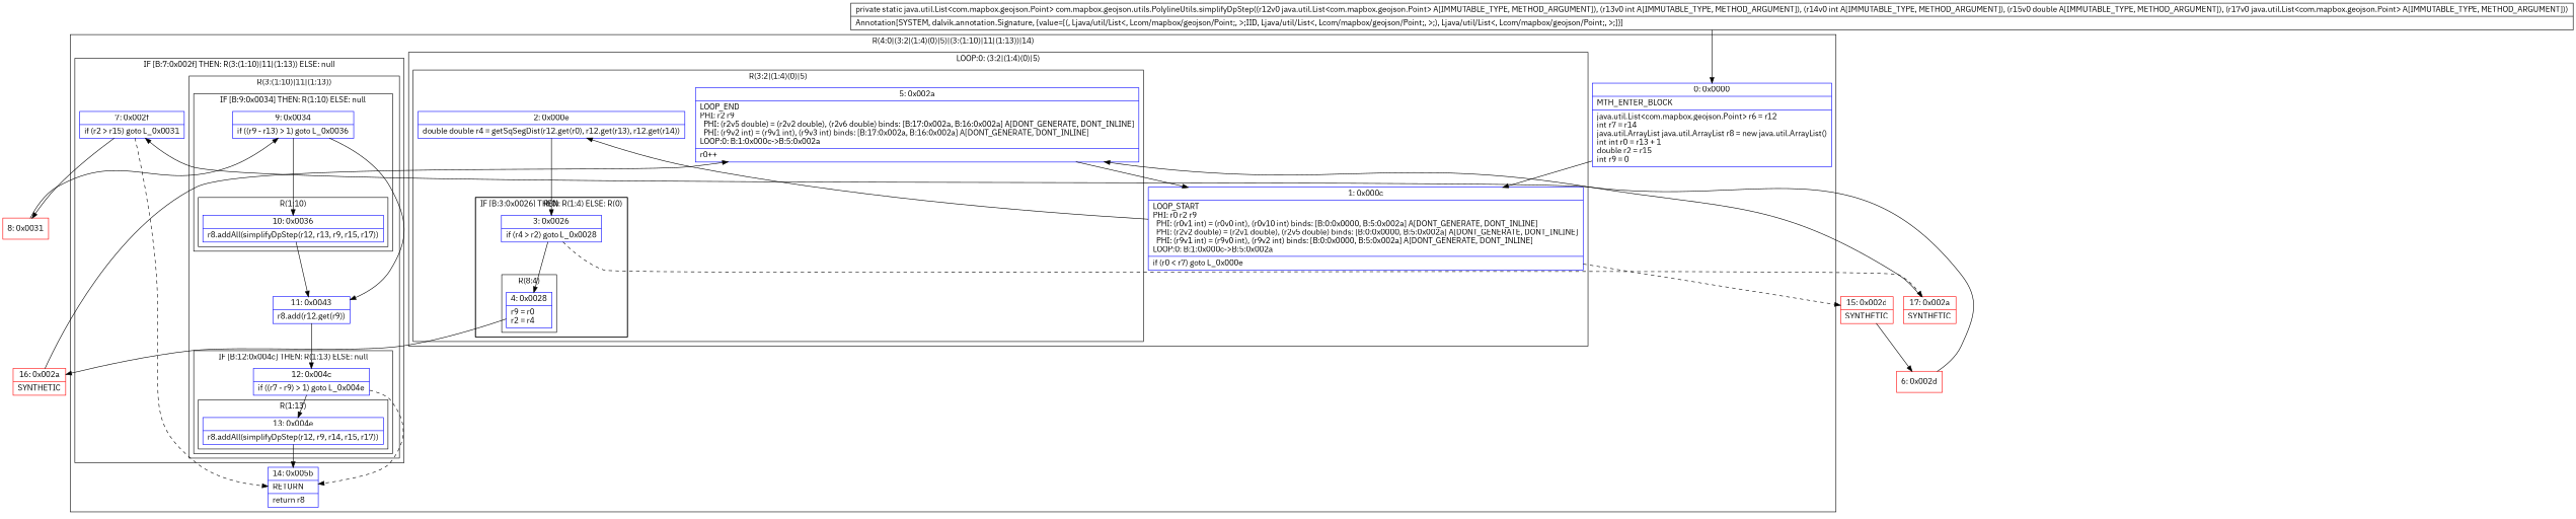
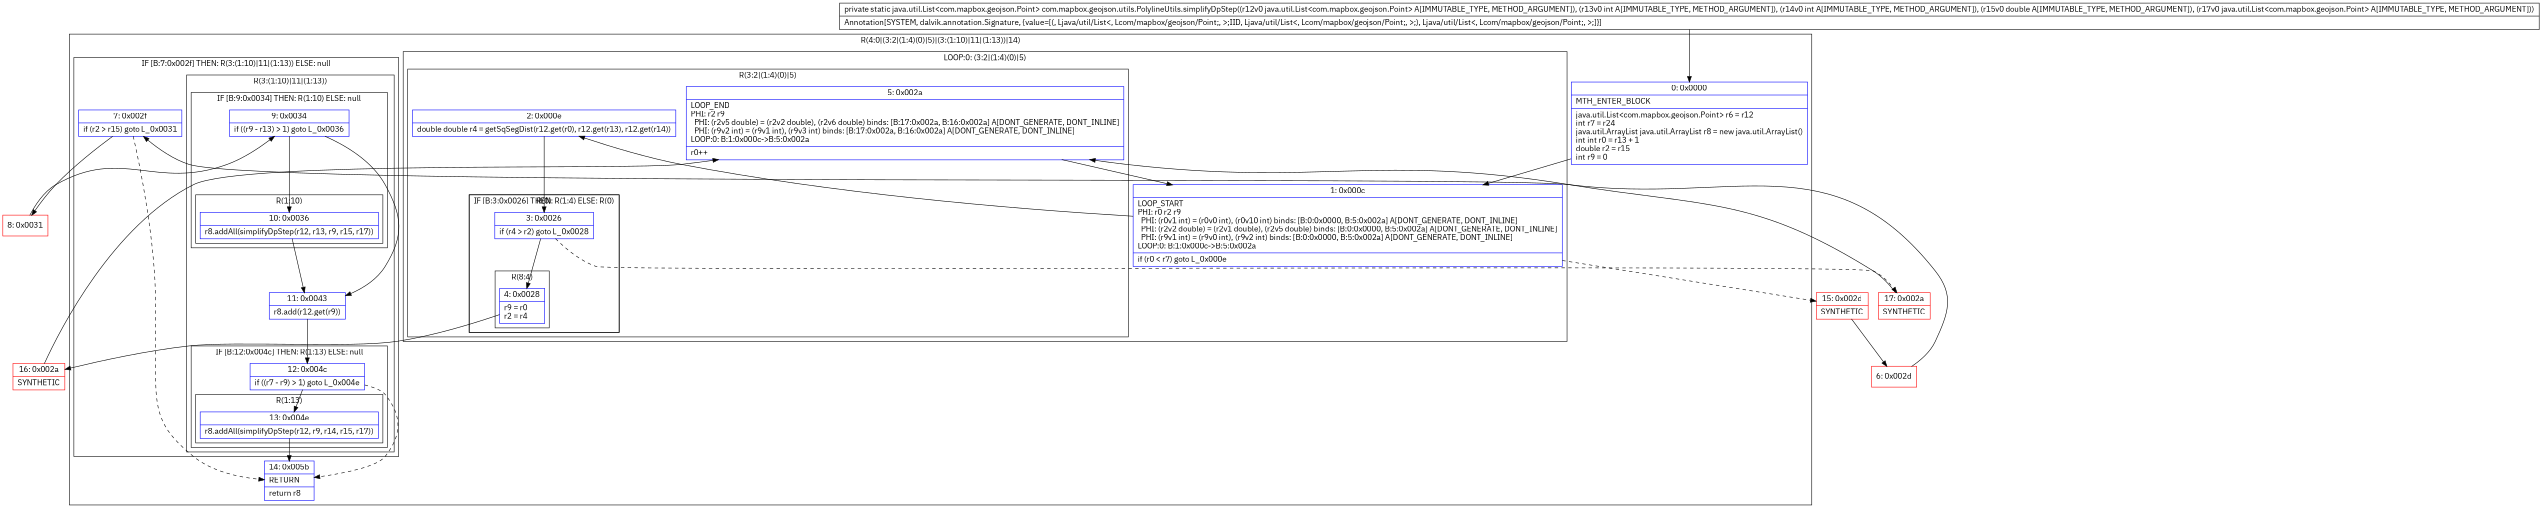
  digraph {
    fontname="IBM Plex Sans"
    node [color=blue fontname="IBM Plex Sans" shape=record]
    edge [fontname="IBM Plex Sans"]
    n1 [label="{4\:\ 0x0028|r9 = r0\lr2 = r4\l}"]
    n2 [label="{3\:\ 0x0026|if (r4 \> r2) goto L_0x0028\l}"]
    n3 [label="{2\:\ 0x000e|double double r4 = getSqSegDist(r12.get(r0), r12.get(r13), r12.get(r14))\l}"]
    n4 [label="{5\:\ 0x002a|LOOP_END\lPHI: r2 r9 \l  PHI: (r2v5 double) = (r2v2 double), (r2v6 double) binds: [B:17:0x002a, B:16:0x002a] A[DONT_GENERATE, DONT_INLINE]\l  PHI: (r9v2 int) = (r9v1 int), (r9v3 int) binds: [B:17:0x002a, B:16:0x002a] A[DONT_GENERATE, DONT_INLINE]\lLOOP:0: B:1:0x000c\-\>B:5:0x002a\l|r0++\l}"]
    n5 [label="{1\:\ 0x000c|LOOP_START\lPHI: r0 r2 r9 \l  PHI: (r0v1 int) = (r0v0 int), (r0v10 int) binds: [B:0:0x0000, B:5:0x002a] A[DONT_GENERATE, DONT_INLINE]\l  PHI: (r2v2 double) = (r2v1 double), (r2v5 double) binds: [B:0:0x0000, B:5:0x002a] A[DONT_GENERATE, DONT_INLINE]\l  PHI: (r9v1 int) = (r9v0 int), (r9v2 int) binds: [B:0:0x0000, B:5:0x002a] A[DONT_GENERATE, DONT_INLINE]\lLOOP:0: B:1:0x000c\-\>B:5:0x002a\l|if (r0 \< r7) goto L_0x000e\l}"]
    n6 [label="{10\:\ 0x0036|r8.addAll(simplifyDpStep(r12, r13, r9, r15, r17))\l}"]
    n7 [label="{9\:\ 0x0034|if ((r9 \- r13) \> 1) goto L_0x0036\l}"]
    n8 [label="{13\:\ 0x004e|r8.addAll(simplifyDpStep(r12, r9, r14, r15, r17))\l}"]
    n9 [label="{12\:\ 0x004c|if ((r7 \- r9) \> 1) goto L_0x004e\l}"]
    n10 [label="{11\:\ 0x0043|r8.add(r12.get(r9))\l}"]
    n11 [label="{7\:\ 0x002f|if (r2 \> r15) goto L_0x0031\l}"]
-   n12 [label="{0\:\ 0x0000|MTH_ENTER_BLOCK\l|java.util.List\<com.mapbox.geojson.Point\> r6 = r12\lint r7 = r14\ljava.util.ArrayList java.util.ArrayList r8 = new java.util.ArrayList()\lint int r0 = r13 + 1\ldouble r2 = r15\lint r9 = 0\l}"]
+   n12 [label="{0\:\ 0x0000|MTH_ENTER_BLOCK\l|java.util.List\<com.mapbox.geojson.Point\> r6 = r12\lint r7 = r24\ljava.util.ArrayList java.util.ArrayList r8 = new java.util.ArrayList()\lint int r0 = r13 + 1\ldouble r2 = r15\lint r9 = 0\l}"]
    n13 [label="{14\:\ 0x005b|RETURN\l|return r8\l}"]
    n14 [color=red label="{16\:\ 0x002a|SYNTHETIC\l}"]
    n15 [color=red label="{17\:\ 0x002a|SYNTHETIC\l}"]
    n16 [color=red label="{15\:\ 0x002d|SYNTHETIC\l}"]
    n17 [color=red label="{8\:\ 0x0031}"]
    n18 [color=red label="{6\:\ 0x002d}"]
    n19 [label="{private static java.util.List\<com.mapbox.geojson.Point\> com.mapbox.geojson.utils.PolylineUtils.simplifyDpStep((r12v0 java.util.List\<com.mapbox.geojson.Point\> A[IMMUTABLE_TYPE, METHOD_ARGUMENT]), (r13v0 int A[IMMUTABLE_TYPE, METHOD_ARGUMENT]), (r14v0 int A[IMMUTABLE_TYPE, METHOD_ARGUMENT]), (r15v0 double A[IMMUTABLE_TYPE, METHOD_ARGUMENT]), (r17v0 java.util.List\<com.mapbox.geojson.Point\> A[IMMUTABLE_TYPE, METHOD_ARGUMENT]))  | Annotation[SYSTEM, dalvik.annotation.Signature, \{value=[(, Ljava\/util\/List\<, Lcom\/mapbox\/geojson\/Point;, \>;IID, Ljava\/util\/List\<, Lcom\/mapbox\/geojson\/Point;, \>;), Ljava\/util\/List\<, Lcom\/mapbox\/geojson\/Point;, \>;]\}]\l}" color=""]
    subgraph cluster_1 {
      label="R(4:0|(3:2|(1:4)(0)|5)|(3:(1:10)|11|(1:13))|14)"
      n12
      n13
      subgraph cluster_2 {
        label="LOOP:0: (3:2|(1:4)(0)|5)"
        n5
        subgraph cluster_3 {
          label="R(3:2|(1:4)(0)|5)"
          n3
          n4
          subgraph cluster_4 {
            label="IF [B:3:0x0026] THEN: R(1:4) ELSE: R(0)"
            n2
            subgraph cluster_5 {
              label="R(8:4)"
              n1
            }
            subgraph cluster_6 {
              label="R(0)"
            }
          }
        }
      }
      subgraph cluster_7 {
        label="IF [B:7:0x002f] THEN: R(3:(1:10)|11|(1:13)) ELSE: null"
        n11
        subgraph cluster_8 {
          label="R(3:(1:10)|11|(1:13))"
          n10
          subgraph cluster_9 {
            label="IF [B:9:0x0034] THEN: R(1:10) ELSE: null"
            n7
            subgraph cluster_10 {
              label="R(1:10)"
              n6
            }
          }
          subgraph cluster_11 {
            label="IF [B:12:0x004c] THEN: R(1:13) ELSE: null"
            n9
            subgraph cluster_12 {
              label="R(1:13)"
              n8
            }
          }
        }
      }
    }
    n1 -> n14
    n2 -> n1
    n2 -> n15 [style=dashed]
    n3 -> n2
    n4 -> n5
    n5 -> n3
    n5 -> n16 [style=dashed]
    n6 -> n10
    n7 -> n6
    n7 -> n10 [style=solid]
    n8 -> n13
    n9 -> n8
    n9 -> n13 [style=dashed]
    n10 -> n9
    n11 -> n13 [style=dashed]
    n11 -> n17
    n12 -> n5
    n14 -> n4
    n15 -> n4
    n16 -> n18
    n17 -> n7
    n18 -> n11
    n19 -> n12
  }
